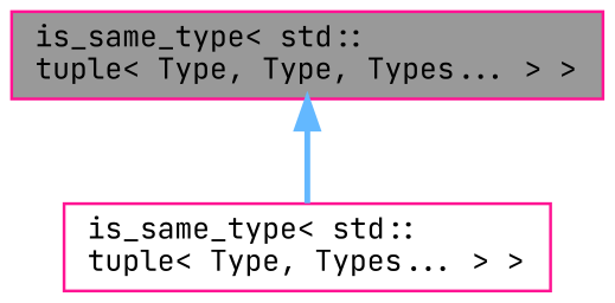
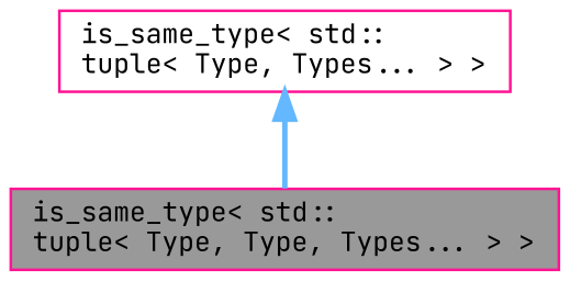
  digraph {
    fontname="JetBrains Mono"
    node [color=deeppink fontname="JetBrains Mono" fontsize=10 shape=box style=filled]
    n1 [fillcolor=grey60 fontcolor=black height=0.2 label="is_same_type\< std::\ltuple\< Type, Type, Types... \> \>" width=0.4]
    n2 [fillcolor=white height=0.2 label="is_same_type\< std::\ltuple\< Type, Types... \> \>" width=0.4]
-   n1 -> n2 [color=steelblue1 dir=back fontname="JetBrains Mono" fontsize=10 labelfontname=Helvetica labelfontsize=10 style=bold]
+   n2 -> n1 [color=steelblue1 dir=back fontname="JetBrains Mono" fontsize=10 labelfontname=Helvetica labelfontsize=10 style=bold]
  }
